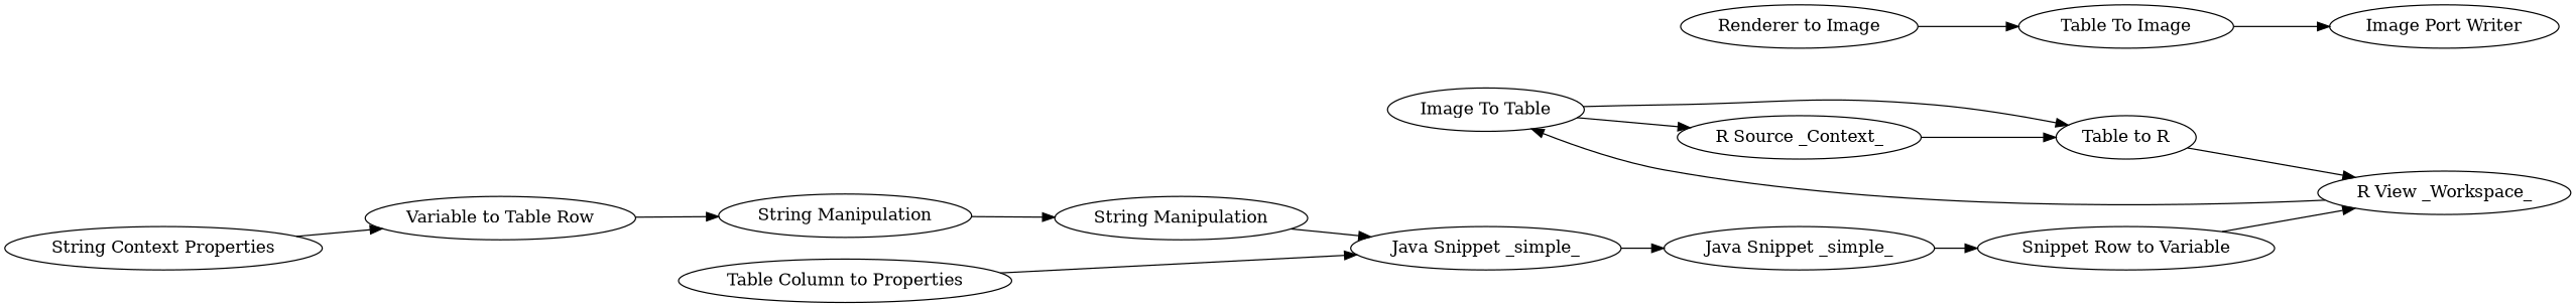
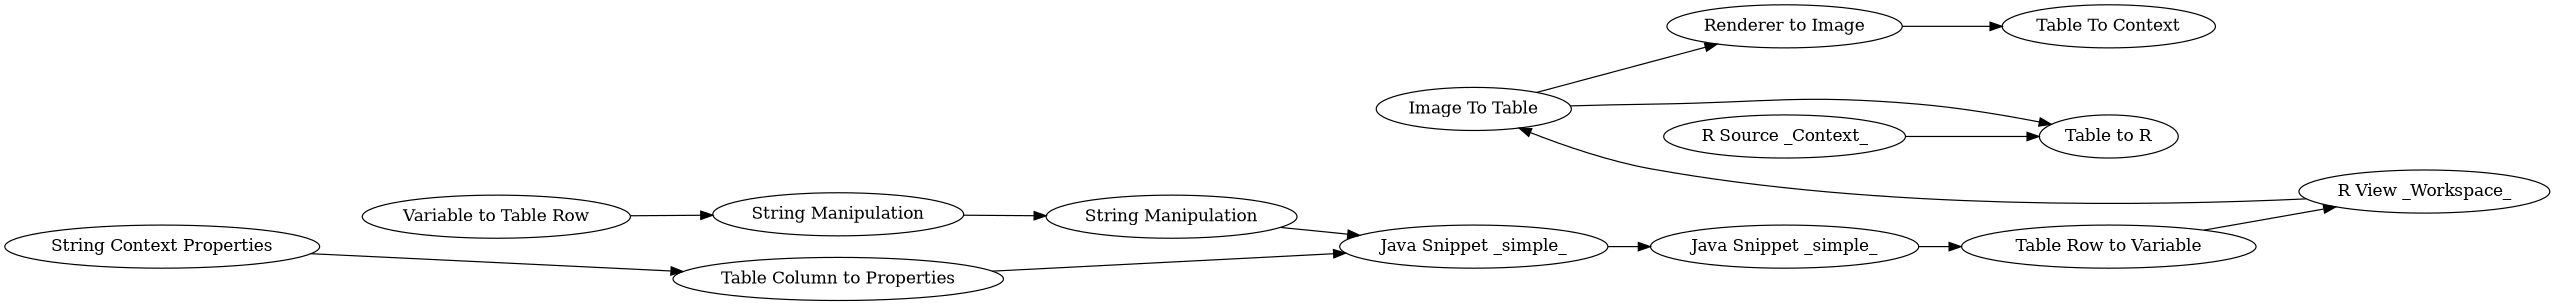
  digraph {
    rankdir=LR
    n1 [label="Image To Table"]
    n2 [label="Renderer to Image"]
    n3 [label="Table to R"]
-   n4 [label="Table To Image"]
-   n5 [label="Image Port Writer"]
+   n4 [label="Table To Context"]
    n6 [label="R Source _Context_"]
    n7 [label="R View _Workspace_"]
    n8 [label="Variable to Table Row"]
    n9 [label="String Manipulation"]
    n10 [label="String Manipulation"]
    n11 [label="Java Snippet _simple_"]
-   n12 [label="Snippet Row to Variable"]
+   n12 [label="Table Row to Variable"]
    n13 [label="Java Snippet _simple_"]
    n14 [label="Table Column to Properties"]
    n15 [label="String Context Properties"]
-   n1 -> n6
+   n1 -> n2
    n1 -> n3
    n2 -> n4
-   n3 -> n7
-   n4 -> n5
    n6 -> n3
    n7 -> n1
    n8 -> n9
    n9 -> n10
    n10 -> n11
    n11 -> n13
    n12 -> n7
    n13 -> n12
    n14 -> n11
-   n15 -> n8
+   n15 -> n14
  }
